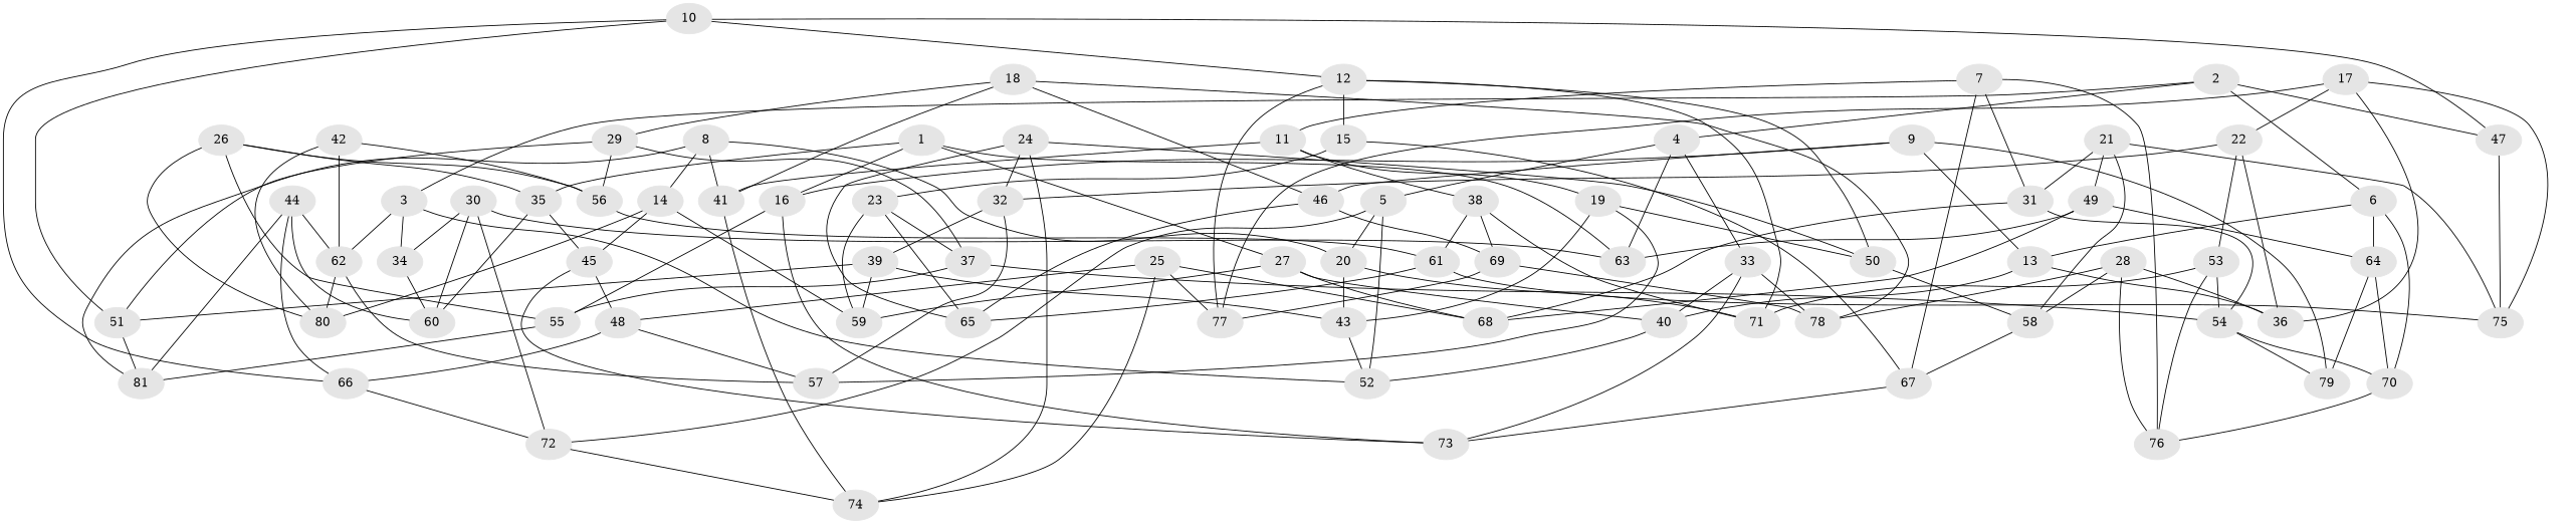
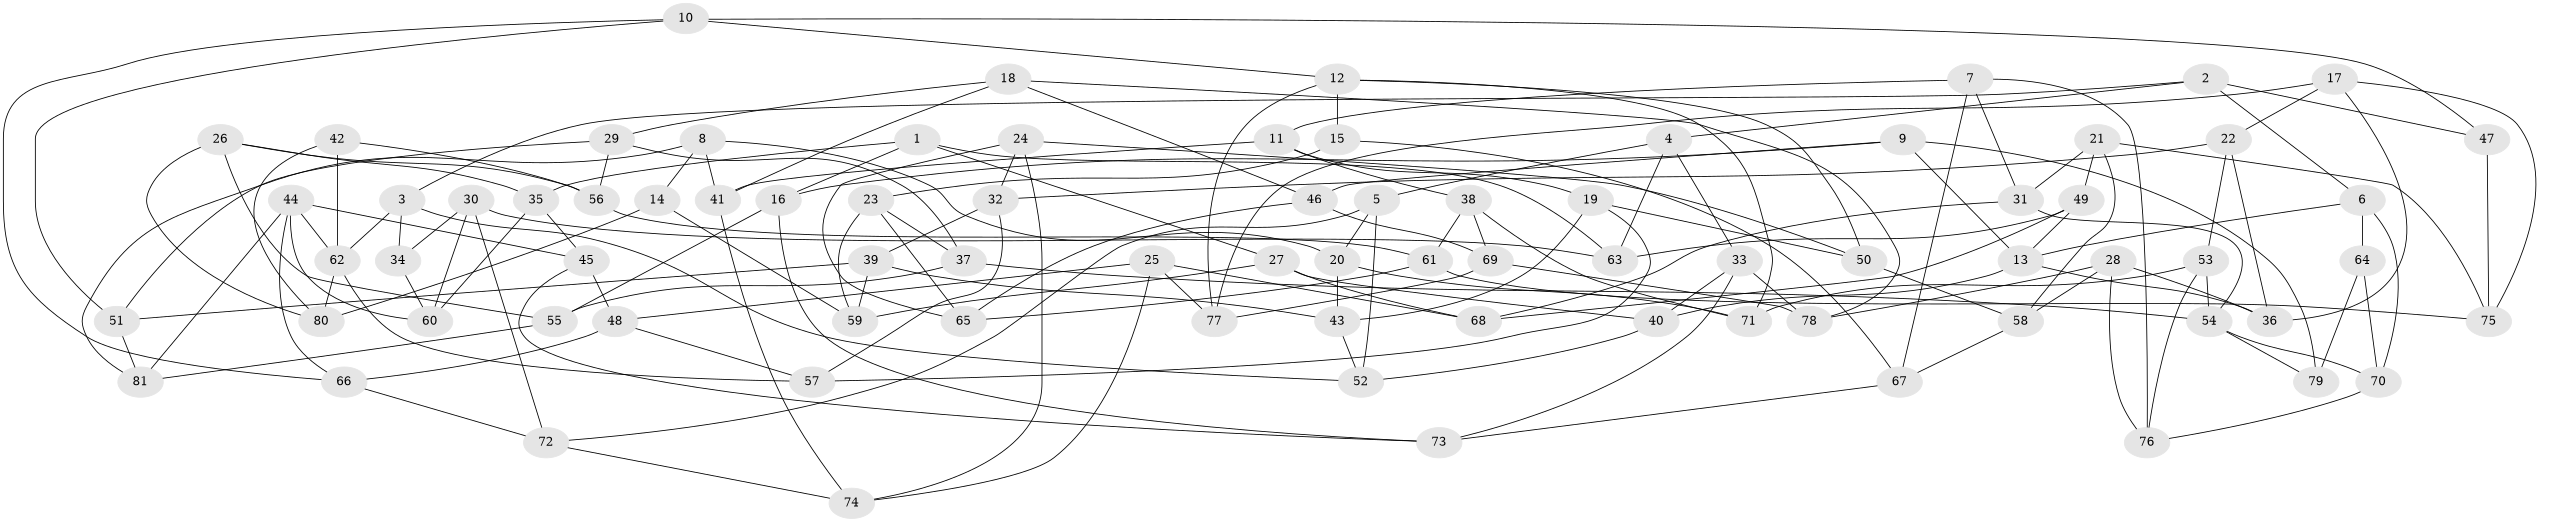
  graph {
    node [color=gray90 style=filled]
    1
    16
    27
    35
    63
    55
    73
    40
    59
    68
    45
    60
    2
    3
    4
    6
    47
    34
    52
    62
    5
    33
    13
    64
    70
    75
    80
    57
    20
    72
    78
    71
    43
    74
    36
    79
    76
    7
    11
    31
    67
    41
    19
    38
    54
    8
    14
    81
    9
    46
    65
    69
    10
    12
    51
    66
    15
    50
    77
    61
    23
    58
    48
    37
    17
    22
    32
    53
    18
    29
    56
    21
    49
    39
    24
    25
    26
    28
    30
    42
    44
    1 -- 16
    1 -- 27
    1 -- 35
    1 -- 63
    16 -- 55
    16 -- 73
    27 -- 40
    27 -- 59
    27 -- 68
    35 -- 45
    35 -- 60
    55 -- 81
    40 -- 52
    45 -- 73
    45 -- 48
    2 -- 3
    2 -- 4
    2 -- 6
    2 -- 47
    3 -- 34
    3 -- 52
    3 -- 62
    4 -- 63
    4 -- 5
    4 -- 33
    6 -- 13
    6 -- 64
    6 -- 70
    47 -- 75
    34 -- 60
    62 -- 80
    62 -- 57
    5 -- 52
    5 -- 20
    5 -- 72
    33 -- 73
    33 -- 40
    33 -- 78
    13 -- 40
    13 -- 36
    64 -- 70
    64 -- 79
    70 -- 76
    20 -- 71
    20 -- 43
    72 -- 74
    43 -- 52
    7 -- 76
    7 -- 11
    7 -- 31
    7 -- 67
    11 -- 41
    11 -- 19
    11 -- 38
    31 -- 68
    31 -- 54
    67 -- 73
    41 -- 74
    19 -- 57
    19 -- 43
    19 -- 50
    38 -- 71
    38 -- 69
    38 -- 61
    54 -- 70
    54 -- 79
    8 -- 20
    8 -- 41
    8 -- 14
    8 -- 81
    14 -- 59
-   14 -- 45
+   44 -- 45
    14 -- 80
    9 -- 16
    9 -- 13
    9 -- 79
    9 -- 46
    46 -- 65
    46 -- 69
    69 -- 78
    69 -- 77
    10 -- 47
    10 -- 12
    10 -- 51
    10 -- 66
    12 -- 71
    12 -- 15
    12 -- 50
    12 -- 77
    51 -- 81
    66 -- 72
    15 -- 67
    15 -- 23
    50 -- 58
    61 -- 75
    61 -- 65
    23 -- 59
    23 -- 65
    23 -- 37
    58 -- 67
    48 -- 57
    48 -- 66
    37 -- 55
    37 -- 54
    17 -- 75
    17 -- 36
    17 -- 77
    17 -- 22
    22 -- 36
    22 -- 32
    22 -- 53
    32 -- 57
    32 -- 39
    53 -- 71
    53 -- 76
    53 -- 54
    18 -- 78
    18 -- 41
    18 -- 46
    18 -- 29
    29 -- 51
    29 -- 37
    29 -- 56
    56 -- 61
    21 -- 75
    21 -- 31
    21 -- 58
    21 -- 49
    49 -- 63
    49 -- 68
-   49 -- 64
+   49 -- 13
    39 -- 59
    39 -- 43
    39 -- 51
    24 -- 74
    24 -- 65
    24 -- 50
    24 -- 32
    25 -- 68
    25 -- 74
    25 -- 77
    25 -- 48
    26 -- 35
    26 -- 55
    26 -- 80
    26 -- 56
    28 -- 78
    28 -- 36
    28 -- 76
    28 -- 58
    30 -- 63
    30 -- 60
    30 -- 34
    30 -- 72
    42 -- 62
    42 -- 80
    42 -- 56
    44 -- 60
    44 -- 62
    44 -- 81
    44 -- 66
  }
